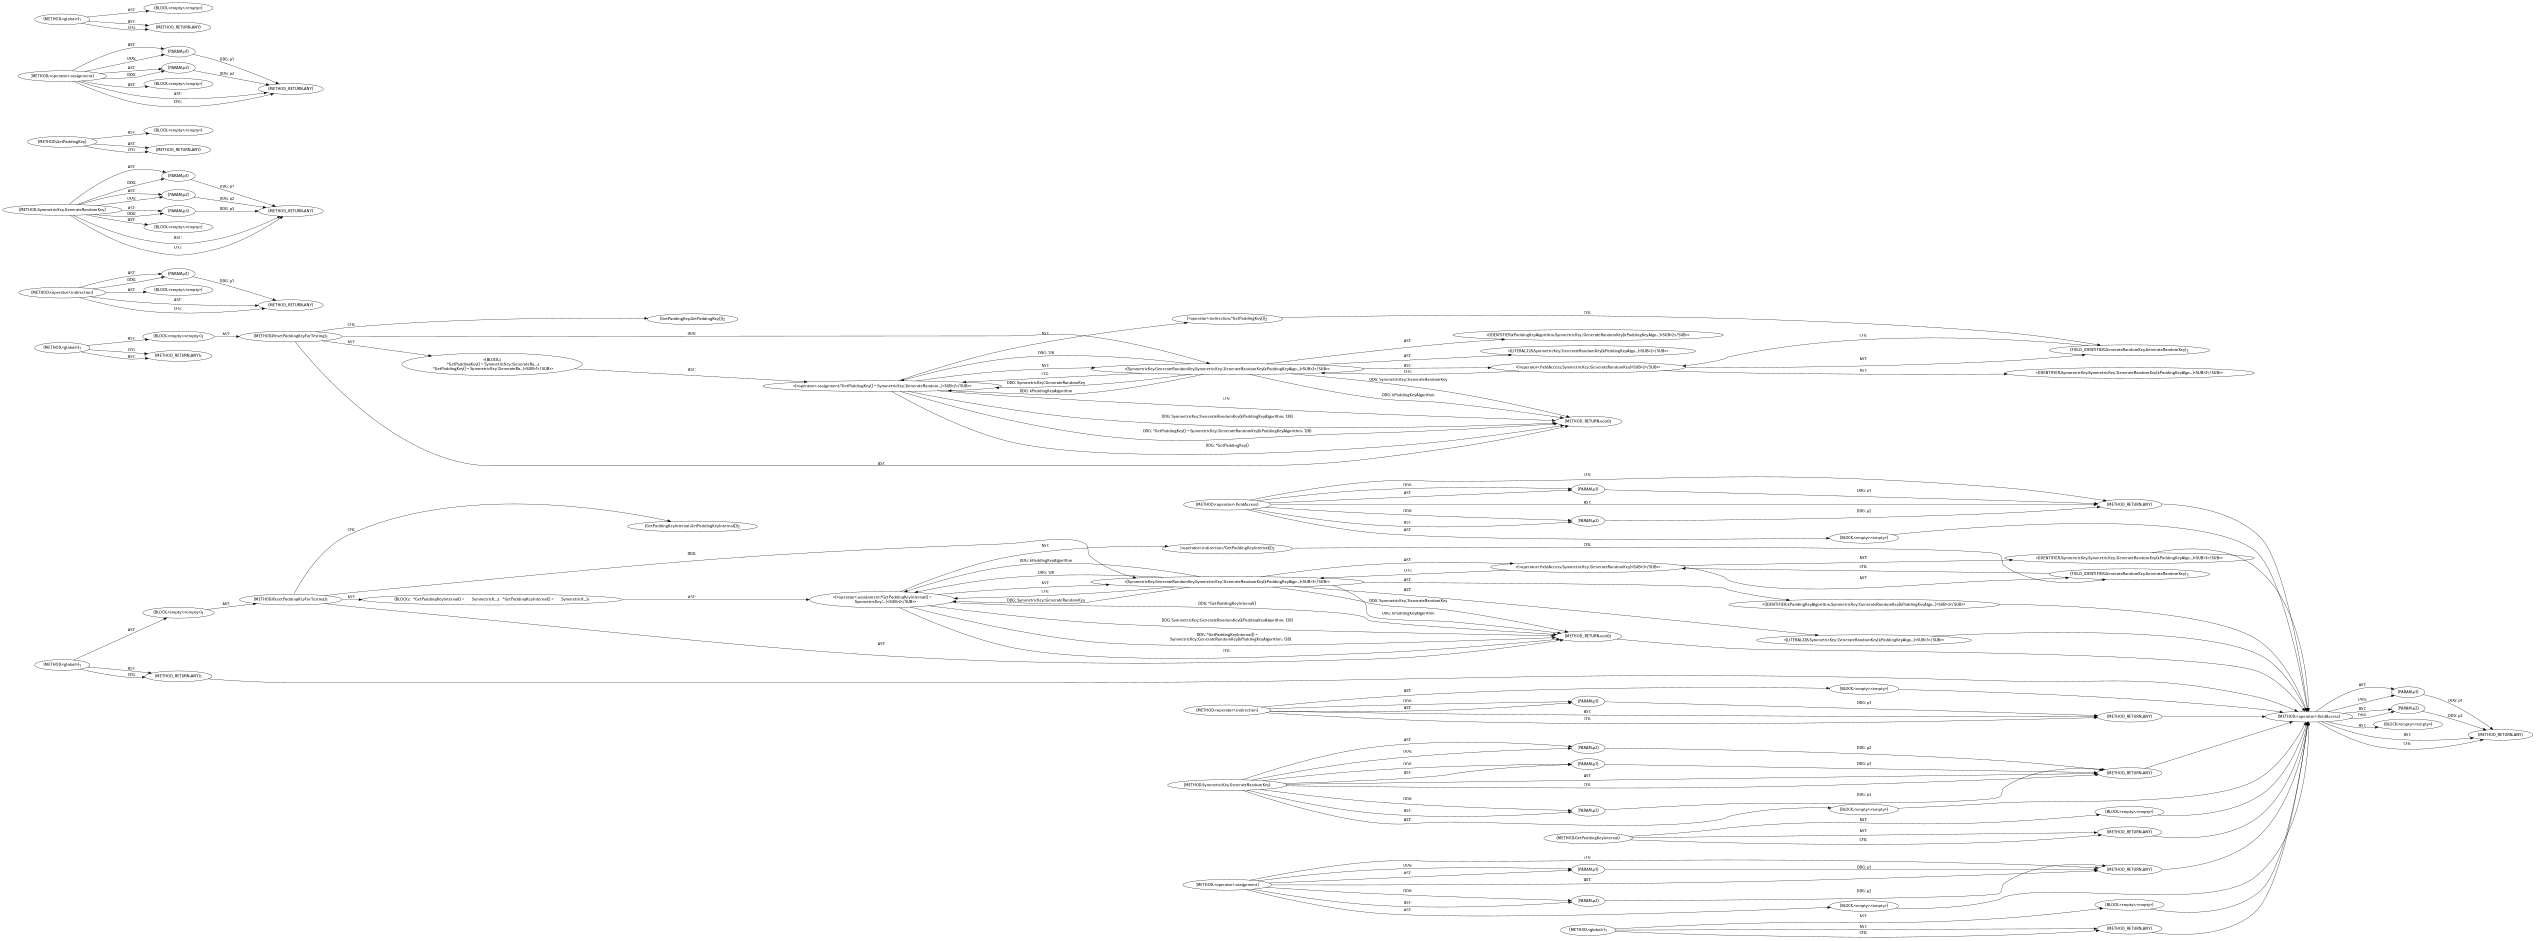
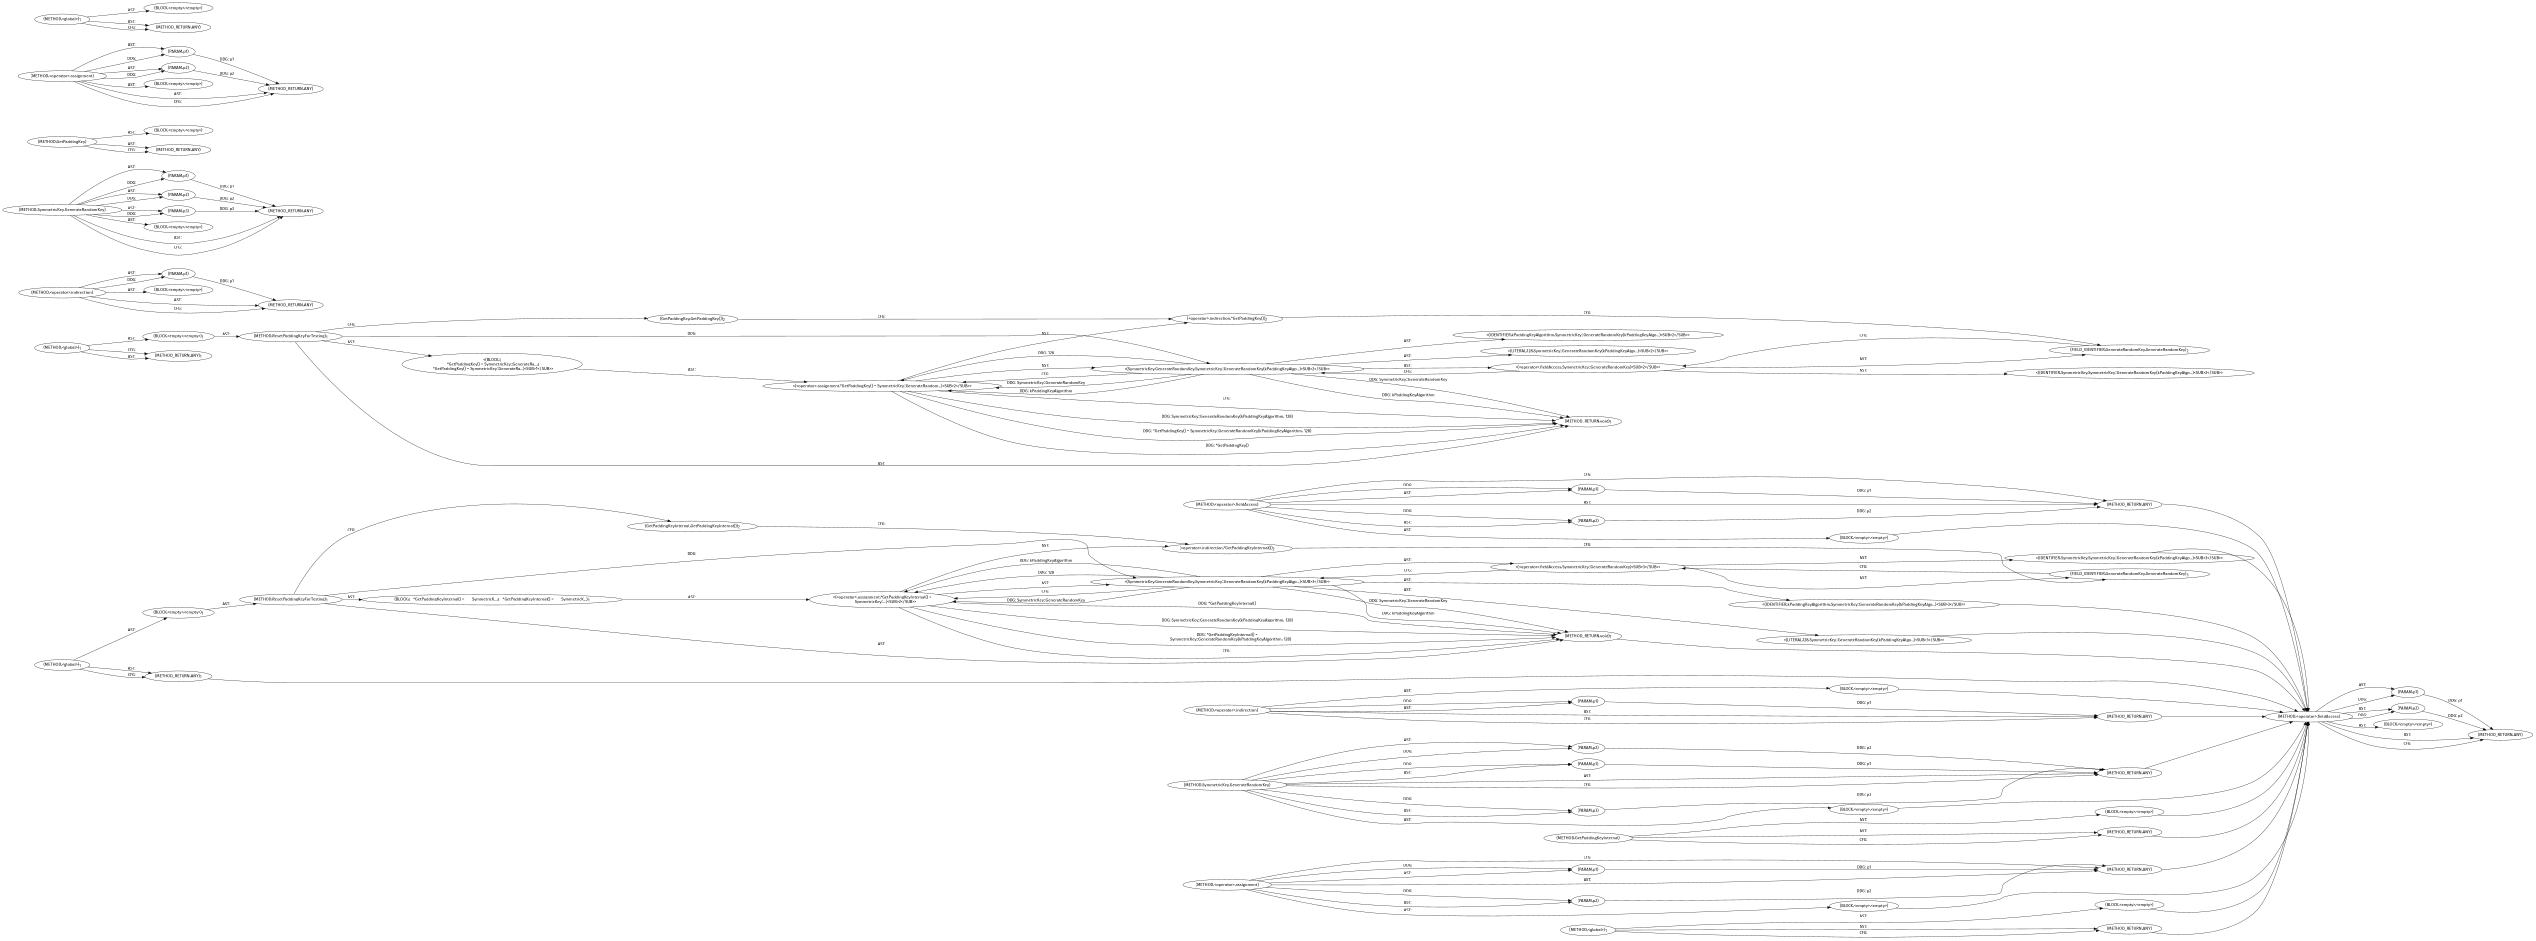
  digraph {
    fontname="Fira Sans"
    rankdir=LR
    node [fontname="Fira Sans"]
    edge [fontname="Fira Sans"]
    n1 [label=<(METHOD,&lt;operator&gt;.fieldAccess)>]
    n2 [label=<(PARAM,p1)>]
    n3 [label=<(PARAM,p2)>]
    n4 [label=<(BLOCK,&lt;empty&gt;,&lt;empty&gt;)>]
    n5 [label=<(METHOD_RETURN,ANY)>]
    n6 [label=<(METHOD,&lt;global&gt;)<SUB>1</SUB>>]
    n7 [label=<(BLOCK,&lt;empty&gt;,&lt;empty&gt;)<SUB>1</SUB>>]
    n8 [label=<(METHOD_RETURN,ANY)<SUB>1</SUB>>]
    n9 [label=<(METHOD,ResetPaddingKeyForTesting)<SUB>1</SUB>>]
    n10 [label="<(BLOCK,{\n  *GetPaddingKey() = SymmetricKey::GenerateRa...,{\n  *GetPaddingKey() = SymmetricKey::GenerateRa...)<SUB>1</SUB>>"]
    n11 [label=<(GetPaddingKey,GetPaddingKey())<SUB>2</SUB>>]
    n12 [label="<(SymmetricKey.GenerateRandomKey,SymmetricKey::GenerateRandomKey(kPaddingKeyAlgo...)<SUB>2</SUB>>"]
    n13 [label=<(METHOD_RETURN,void)<SUB>1</SUB>>]
    n14 [label="<(&lt;operator&gt;.assignment,*GetPaddingKey() = SymmetricKey::GenerateRandom...)<SUB>2</SUB>>"]
    n15 [label=<(&lt;operator&gt;.indirection,*GetPaddingKey())<SUB>2</SUB>>]
    n16 [label="<(&lt;operator&gt;.fieldAccess,SymmetricKey::GenerateRandomKey)<SUB>2</SUB>>"]
    n17 [label="<(IDENTIFIER,kPaddingKeyAlgorithm,SymmetricKey::GenerateRandomKey(kPaddingKeyAlgo...)<SUB>2</SUB>>"]
    n18 [label="<(LITERAL,128,SymmetricKey::GenerateRandomKey(kPaddingKeyAlgo...)<SUB>2</SUB>>"]
    n19 [label=<(FIELD_IDENTIFIER,GenerateRandomKey,GenerateRandomKey)<SUB>2</SUB>>]
    n20 [label="<(IDENTIFIER,SymmetricKey,SymmetricKey::GenerateRandomKey(kPaddingKeyAlgo...)<SUB>2</SUB>>"]
    n21 [label=<(METHOD,&lt;operator&gt;.indirection)>]
    n22 [label=<(PARAM,p1)>]
    n23 [label=<(BLOCK,&lt;empty&gt;,&lt;empty&gt;)>]
    n24 [label=<(METHOD_RETURN,ANY)>]
    n25 [label=<(METHOD,SymmetricKey.GenerateRandomKey)>]
    n26 [label=<(PARAM,p1)>]
    n27 [label=<(PARAM,p2)>]
    n28 [label=<(PARAM,p3)>]
    n29 [label=<(BLOCK,&lt;empty&gt;,&lt;empty&gt;)>]
    n30 [label=<(METHOD_RETURN,ANY)>]
    n31 [label=<(METHOD,GetPaddingKey)>]
    n32 [label=<(BLOCK,&lt;empty&gt;,&lt;empty&gt;)>]
    n33 [label=<(METHOD_RETURN,ANY)>]
    n34 [label=<(METHOD,&lt;operator&gt;.assignment)>]
    n35 [label=<(PARAM,p1)>]
    n36 [label=<(PARAM,p2)>]
    n37 [label=<(BLOCK,&lt;empty&gt;,&lt;empty&gt;)>]
    n38 [label=<(METHOD_RETURN,ANY)>]
    n39 [label=<(METHOD,&lt;global&gt;)<SUB>1</SUB>>]
    n40 [label=<(BLOCK,&lt;empty&gt;,&lt;empty&gt;)>]
    n41 [label=<(METHOD_RETURN,ANY)>]
    n42 [label=<(METHOD,&lt;operator&gt;.fieldAccess)>]
    n43 [label=<(PARAM,p1)>]
    n44 [label=<(PARAM,p2)>]
    n45 [label=<(BLOCK,&lt;empty&gt;,&lt;empty&gt;)>]
    n46 [label=<(METHOD_RETURN,ANY)>]
    n47 [label=<(METHOD,&lt;global&gt;)<SUB>1</SUB>>]
    n48 [label=<(BLOCK,&lt;empty&gt;,&lt;empty&gt;)<SUB>1</SUB>>]
    n49 [label=<(METHOD_RETURN,ANY)<SUB>1</SUB>>]
    n50 [label=<(METHOD,ResetPaddingKeyForTesting)<SUB>1</SUB>>]
    n51 [label=<(BLOCK,{   *GetPaddingKeyInternal() =       SymmetricK...,{   *GetPaddingKeyInternal() =       SymmetricK...)<SUB>1</SUB>>]
    n52 [label=<(GetPaddingKeyInternal,GetPaddingKeyInternal())<SUB>2</SUB>>]
    n53 [label="<(SymmetricKey.GenerateRandomKey,SymmetricKey::GenerateRandomKey(kPaddingKeyAlgo...)<SUB>3</SUB>>"]
    n54 [label=<(METHOD_RETURN,void)<SUB>1</SUB>>]
    n55 [label="<(&lt;operator&gt;.assignment,*GetPaddingKeyInternal() =\n      SymmetricKey::...)<SUB>2</SUB>>"]
    n56 [label=<(&lt;operator&gt;.indirection,*GetPaddingKeyInternal())<SUB>2</SUB>>]
    n57 [label="<(&lt;operator&gt;.fieldAccess,SymmetricKey::GenerateRandomKey)<SUB>3</SUB>>"]
    n58 [label="<(IDENTIFIER,kPaddingKeyAlgorithm,SymmetricKey::GenerateRandomKey(kPaddingKeyAlgo...)<SUB>3</SUB>>"]
    n59 [label="<(LITERAL,128,SymmetricKey::GenerateRandomKey(kPaddingKeyAlgo...)<SUB>3</SUB>>"]
    n60 [label=<(FIELD_IDENTIFIER,GenerateRandomKey,GenerateRandomKey)<SUB>3</SUB>>]
    n61 [label="<(IDENTIFIER,SymmetricKey,SymmetricKey::GenerateRandomKey(kPaddingKeyAlgo...)<SUB>3</SUB>>"]
    n62 [label=<(METHOD,&lt;operator&gt;.indirection)>]
    n63 [label=<(PARAM,p1)>]
    n64 [label=<(BLOCK,&lt;empty&gt;,&lt;empty&gt;)>]
    n65 [label=<(METHOD_RETURN,ANY)>]
    n66 [label=<(METHOD,SymmetricKey.GenerateRandomKey)>]
    n67 [label=<(PARAM,p1)>]
    n68 [label=<(PARAM,p2)>]
    n69 [label=<(PARAM,p3)>]
    n70 [label=<(BLOCK,&lt;empty&gt;,&lt;empty&gt;)>]
    n71 [label=<(METHOD_RETURN,ANY)>]
    n72 [label=<(METHOD,GetPaddingKeyInternal)>]
    n73 [label=<(BLOCK,&lt;empty&gt;,&lt;empty&gt;)>]
    n74 [label=<(METHOD_RETURN,ANY)>]
    n75 [label=<(METHOD,&lt;operator&gt;.assignment)>]
    n76 [label=<(PARAM,p1)>]
    n77 [label=<(PARAM,p2)>]
    n78 [label=<(BLOCK,&lt;empty&gt;,&lt;empty&gt;)>]
    n79 [label=<(METHOD_RETURN,ANY)>]
    n80 [label=<(METHOD,&lt;global&gt;)<SUB>1</SUB>>]
    n81 [label=<(BLOCK,&lt;empty&gt;,&lt;empty&gt;)>]
    n82 [label=<(METHOD_RETURN,ANY)>]
    n1 -> n2 [label="AST: "]
    n1 -> n2 [label="DDG: "]
    n1 -> n3 [label="AST: "]
    n1 -> n3 [label="DDG: "]
    n1 -> n4 [label="AST: "]
    n1 -> n5 [label="AST: "]
    n1 -> n5 [label="CFG: "]
    n2 -> n5 [label="DDG: p1"]
    n3 -> n5 [label="DDG: p2"]
    n6 -> n7 [label="AST: "]
    n6 -> n8 [label="AST: "]
    n6 -> n8 [label="CFG: "]
    n7 -> n9 [label="AST: "]
    n9 -> n10 [label="AST: "]
    n9 -> n11 [label="CFG: "]
    n9 -> n12 [label="DDG: "]
    n9 -> n13 [label="AST: "]
    n10 -> n14 [label="AST: "]
+   n11 -> n15 [label="CFG: "]
    n12 -> n13 [label="DDG: SymmetricKey::GenerateRandomKey"]
    n12 -> n13 [label="DDG: kPaddingKeyAlgorithm"]
    n12 -> n14 [label="CFG: "]
    n12 -> n14 [label="DDG: SymmetricKey::GenerateRandomKey"]
    n12 -> n14 [label="DDG: kPaddingKeyAlgorithm"]
    n12 -> n14 [label="DDG: 128"]
    n12 -> n16 [label="AST: "]
    n12 -> n17 [label="AST: "]
    n12 -> n18 [label="AST: "]
    n14 -> n12 [label="AST: "]
    n14 -> n13 [label="CFG: "]
    n14 -> n13 [label="DDG: *GetPaddingKey()"]
    n14 -> n13 [label="DDG: SymmetricKey::GenerateRandomKey(kPaddingKeyAlgorithm, 128)"]
    n14 -> n13 [label="DDG: *GetPaddingKey() = SymmetricKey::GenerateRandomKey(kPaddingKeyAlgorithm, 128)"]
    n14 -> n15 [label="AST: "]
    n15 -> n19 [label="CFG: "]
    n16 -> n12 [label="CFG: "]
    n16 -> n19 [label="AST: "]
    n16 -> n20 [label="AST: "]
    n19 -> n16 [label="CFG: "]
    n21 -> n22 [label="AST: "]
    n21 -> n22 [label="DDG: "]
    n21 -> n23 [label="AST: "]
    n21 -> n24 [label="AST: "]
    n21 -> n24 [label="CFG: "]
    n22 -> n24 [label="DDG: p1"]
    n25 -> n26 [label="AST: "]
    n25 -> n26 [label="DDG: "]
    n25 -> n27 [label="AST: "]
    n25 -> n27 [label="DDG: "]
    n25 -> n28 [label="AST: "]
    n25 -> n28 [label="DDG: "]
    n25 -> n29 [label="AST: "]
    n25 -> n30 [label="AST: "]
    n25 -> n30 [label="CFG: "]
    n26 -> n30 [label="DDG: p1"]
    n27 -> n30 [label="DDG: p2"]
    n28 -> n30 [label="DDG: p3"]
    n31 -> n32 [label="AST: "]
    n31 -> n33 [label="AST: "]
    n31 -> n33 [label="CFG: "]
    n34 -> n35 [label="AST: "]
    n34 -> n35 [label="DDG: "]
    n34 -> n36 [label="AST: "]
    n34 -> n36 [label="DDG: "]
    n34 -> n37 [label="AST: "]
    n34 -> n38 [label="AST: "]
    n34 -> n38 [label="CFG: "]
    n35 -> n38 [label="DDG: p1"]
    n36 -> n38 [label="DDG: p2"]
    n39 -> n40 [label="AST: "]
    n39 -> n41 [label="AST: "]
    n39 -> n41 [label="CFG: "]
    n42 -> n43 [label="AST: "]
    n42 -> n43 [label="DDG: "]
    n42 -> n44 [label="AST: "]
    n42 -> n44 [label="DDG: "]
    n42 -> n45 [label="AST: "]
    n42 -> n46 [label="AST: "]
    n42 -> n46 [label="CFG: "]
    n43 -> n46 [label="DDG: p1"]
    n44 -> n46 [label="DDG: p2"]
    n45 -> n1
    n46 -> n1
    n47 -> n48 [label="AST: "]
    n47 -> n49 [label="AST: "]
    n47 -> n49 [label="CFG: "]
    n48 -> n50 [label="AST: "]
    n49 -> n1
    n50 -> n51 [label="AST: "]
    n50 -> n52 [label="CFG: "]
    n50 -> n53 [label="DDG: "]
    n50 -> n54 [label="AST: "]
    n51 -> n55 [label="AST: "]
+   n52 -> n56 [label="CFG: "]
    n53 -> n54 [label="DDG: SymmetricKey::GenerateRandomKey"]
    n53 -> n54 [label="DDG: kPaddingKeyAlgorithm"]
    n53 -> n55 [label="CFG: "]
    n53 -> n55 [label="DDG: SymmetricKey::GenerateRandomKey"]
    n53 -> n55 [label="DDG: kPaddingKeyAlgorithm"]
    n53 -> n55 [label="DDG: 128"]
    n53 -> n57 [label="AST: "]
    n53 -> n58 [label="AST: "]
    n53 -> n59 [label="AST: "]
    n54 -> n1
    n55 -> n53 [label="AST: "]
    n55 -> n54 [label="CFG: "]
    n55 -> n54 [label="DDG: *GetPaddingKeyInternal()"]
    n55 -> n54 [label="DDG: SymmetricKey::GenerateRandomKey(kPaddingKeyAlgorithm, 128)"]
    n55 -> n54 [label="DDG: *GetPaddingKeyInternal() =\n      SymmetricKey::GenerateRandomKey(kPaddingKeyAlgorithm, 128)"]
    n55 -> n56 [label="AST: "]
    n56 -> n60 [label="CFG: "]
    n57 -> n53 [label="CFG: "]
    n57 -> n60 [label="AST: "]
    n57 -> n61 [label="AST: "]
    n58 -> n1
    n59 -> n1
    n60 -> n57 [label="CFG: "]
    n61 -> n1
    n62 -> n63 [label="AST: "]
    n62 -> n63 [label="DDG: "]
    n62 -> n64 [label="AST: "]
    n62 -> n65 [label="AST: "]
    n62 -> n65 [label="CFG: "]
    n63 -> n65 [label="DDG: p1"]
    n64 -> n1
    n65 -> n1
    n66 -> n67 [label="AST: "]
    n66 -> n67 [label="DDG: "]
    n66 -> n68 [label="AST: "]
    n66 -> n68 [label="DDG: "]
    n66 -> n69 [label="AST: "]
    n66 -> n69 [label="DDG: "]
    n66 -> n70 [label="AST: "]
    n66 -> n71 [label="AST: "]
    n66 -> n71 [label="CFG: "]
    n67 -> n71 [label="DDG: p1"]
    n68 -> n71 [label="DDG: p2"]
    n69 -> n71 [label="DDG: p3"]
    n70 -> n1
    n71 -> n1
    n72 -> n73 [label="AST: "]
    n72 -> n74 [label="AST: "]
    n72 -> n74 [label="CFG: "]
    n73 -> n1
    n74 -> n1
    n75 -> n76 [label="AST: "]
    n75 -> n76 [label="DDG: "]
    n75 -> n77 [label="AST: "]
    n75 -> n77 [label="DDG: "]
    n75 -> n78 [label="AST: "]
    n75 -> n79 [label="AST: "]
    n75 -> n79 [label="CFG: "]
    n76 -> n79 [label="DDG: p1"]
    n77 -> n79 [label="DDG: p2"]
    n78 -> n1
    n79 -> n1
    n80 -> n81 [label="AST: "]
    n80 -> n82 [label="AST: "]
    n80 -> n82 [label="CFG: "]
    n81 -> n1
    n82 -> n1
  }
